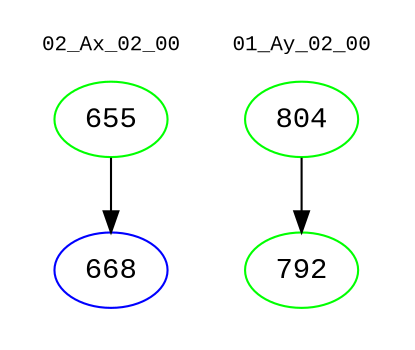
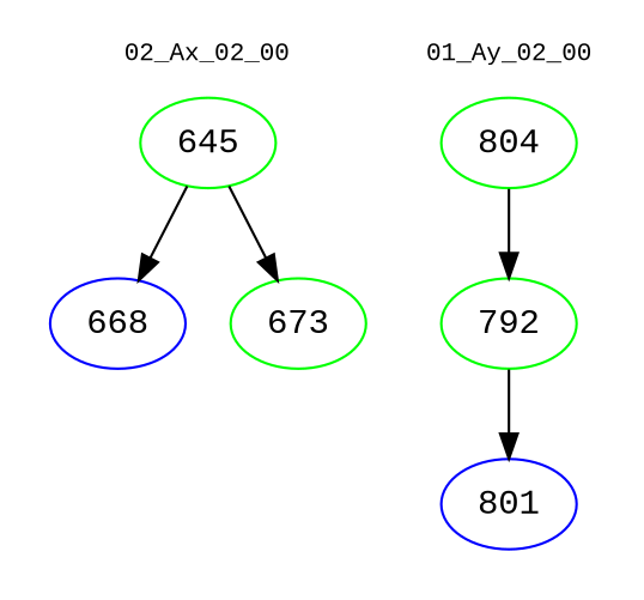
  digraph {
    fontname="Liberation Mono"
    node [color=green fontname="Liberation Mono"]
    edge [color=black fontname="Liberation Mono"]
-   n1 [label=655]
+   n1 [label=645]
    n2 [color=blue label=668]
+   n3 [label=673]
    n4 [label=792]
    n5 [label=804]
+   n6 [color=blue label=801]
    subgraph cluster_1 {
      color=white
      fontsize=10
      label="02_Ax_02_00"
      n1
      n2
+     n3
    }
    subgraph cluster_2 {
      color=white
      fontsize=10
      label="01_Ay_02_00"
      n4
      n5
+     n6
    }
    n1 -> n2
+   n1 -> n3
+   n4 -> n6
    n5 -> n4
  }
